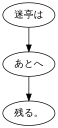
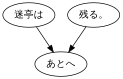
  digraph {
    fontname="EB Garamond"
    node [fontname="EB Garamond"]
    edge [fontname="EB Garamond"]
    n1 [label="迷亭は"]
    n2 [label="あとへ"]
    n3 [label="残る。"]
    n1 -> n2
-   n2 -> n3
+   n3 -> n2
  }
